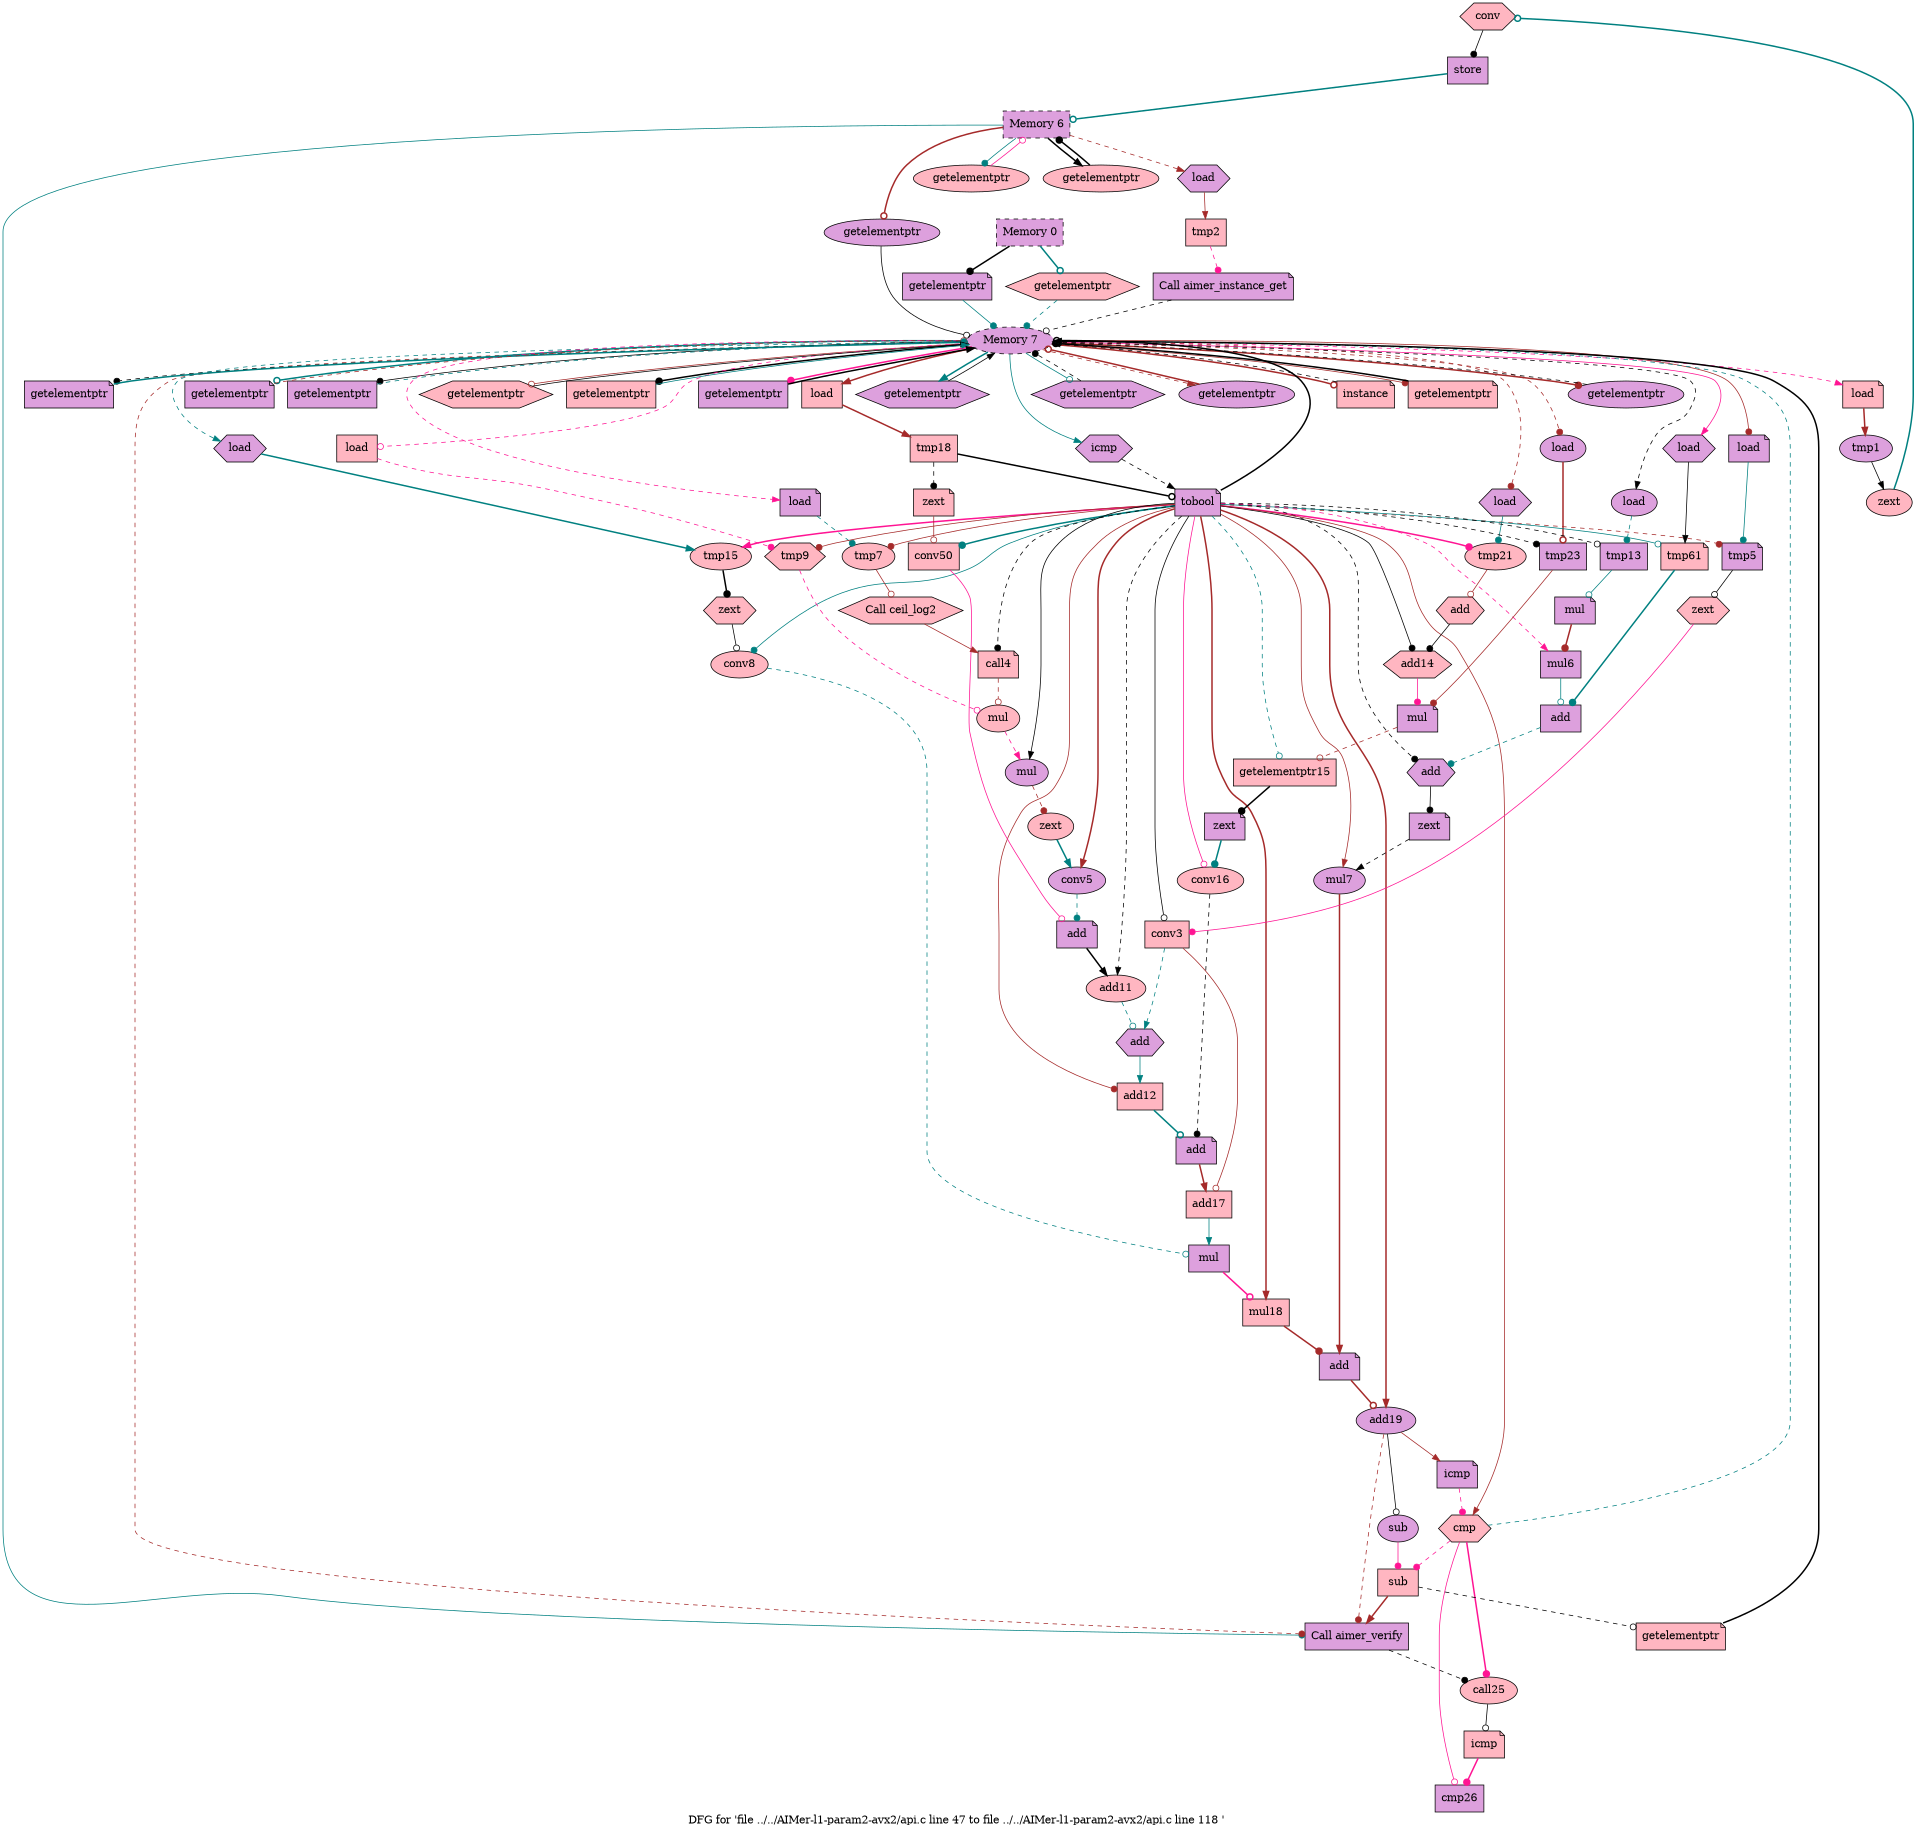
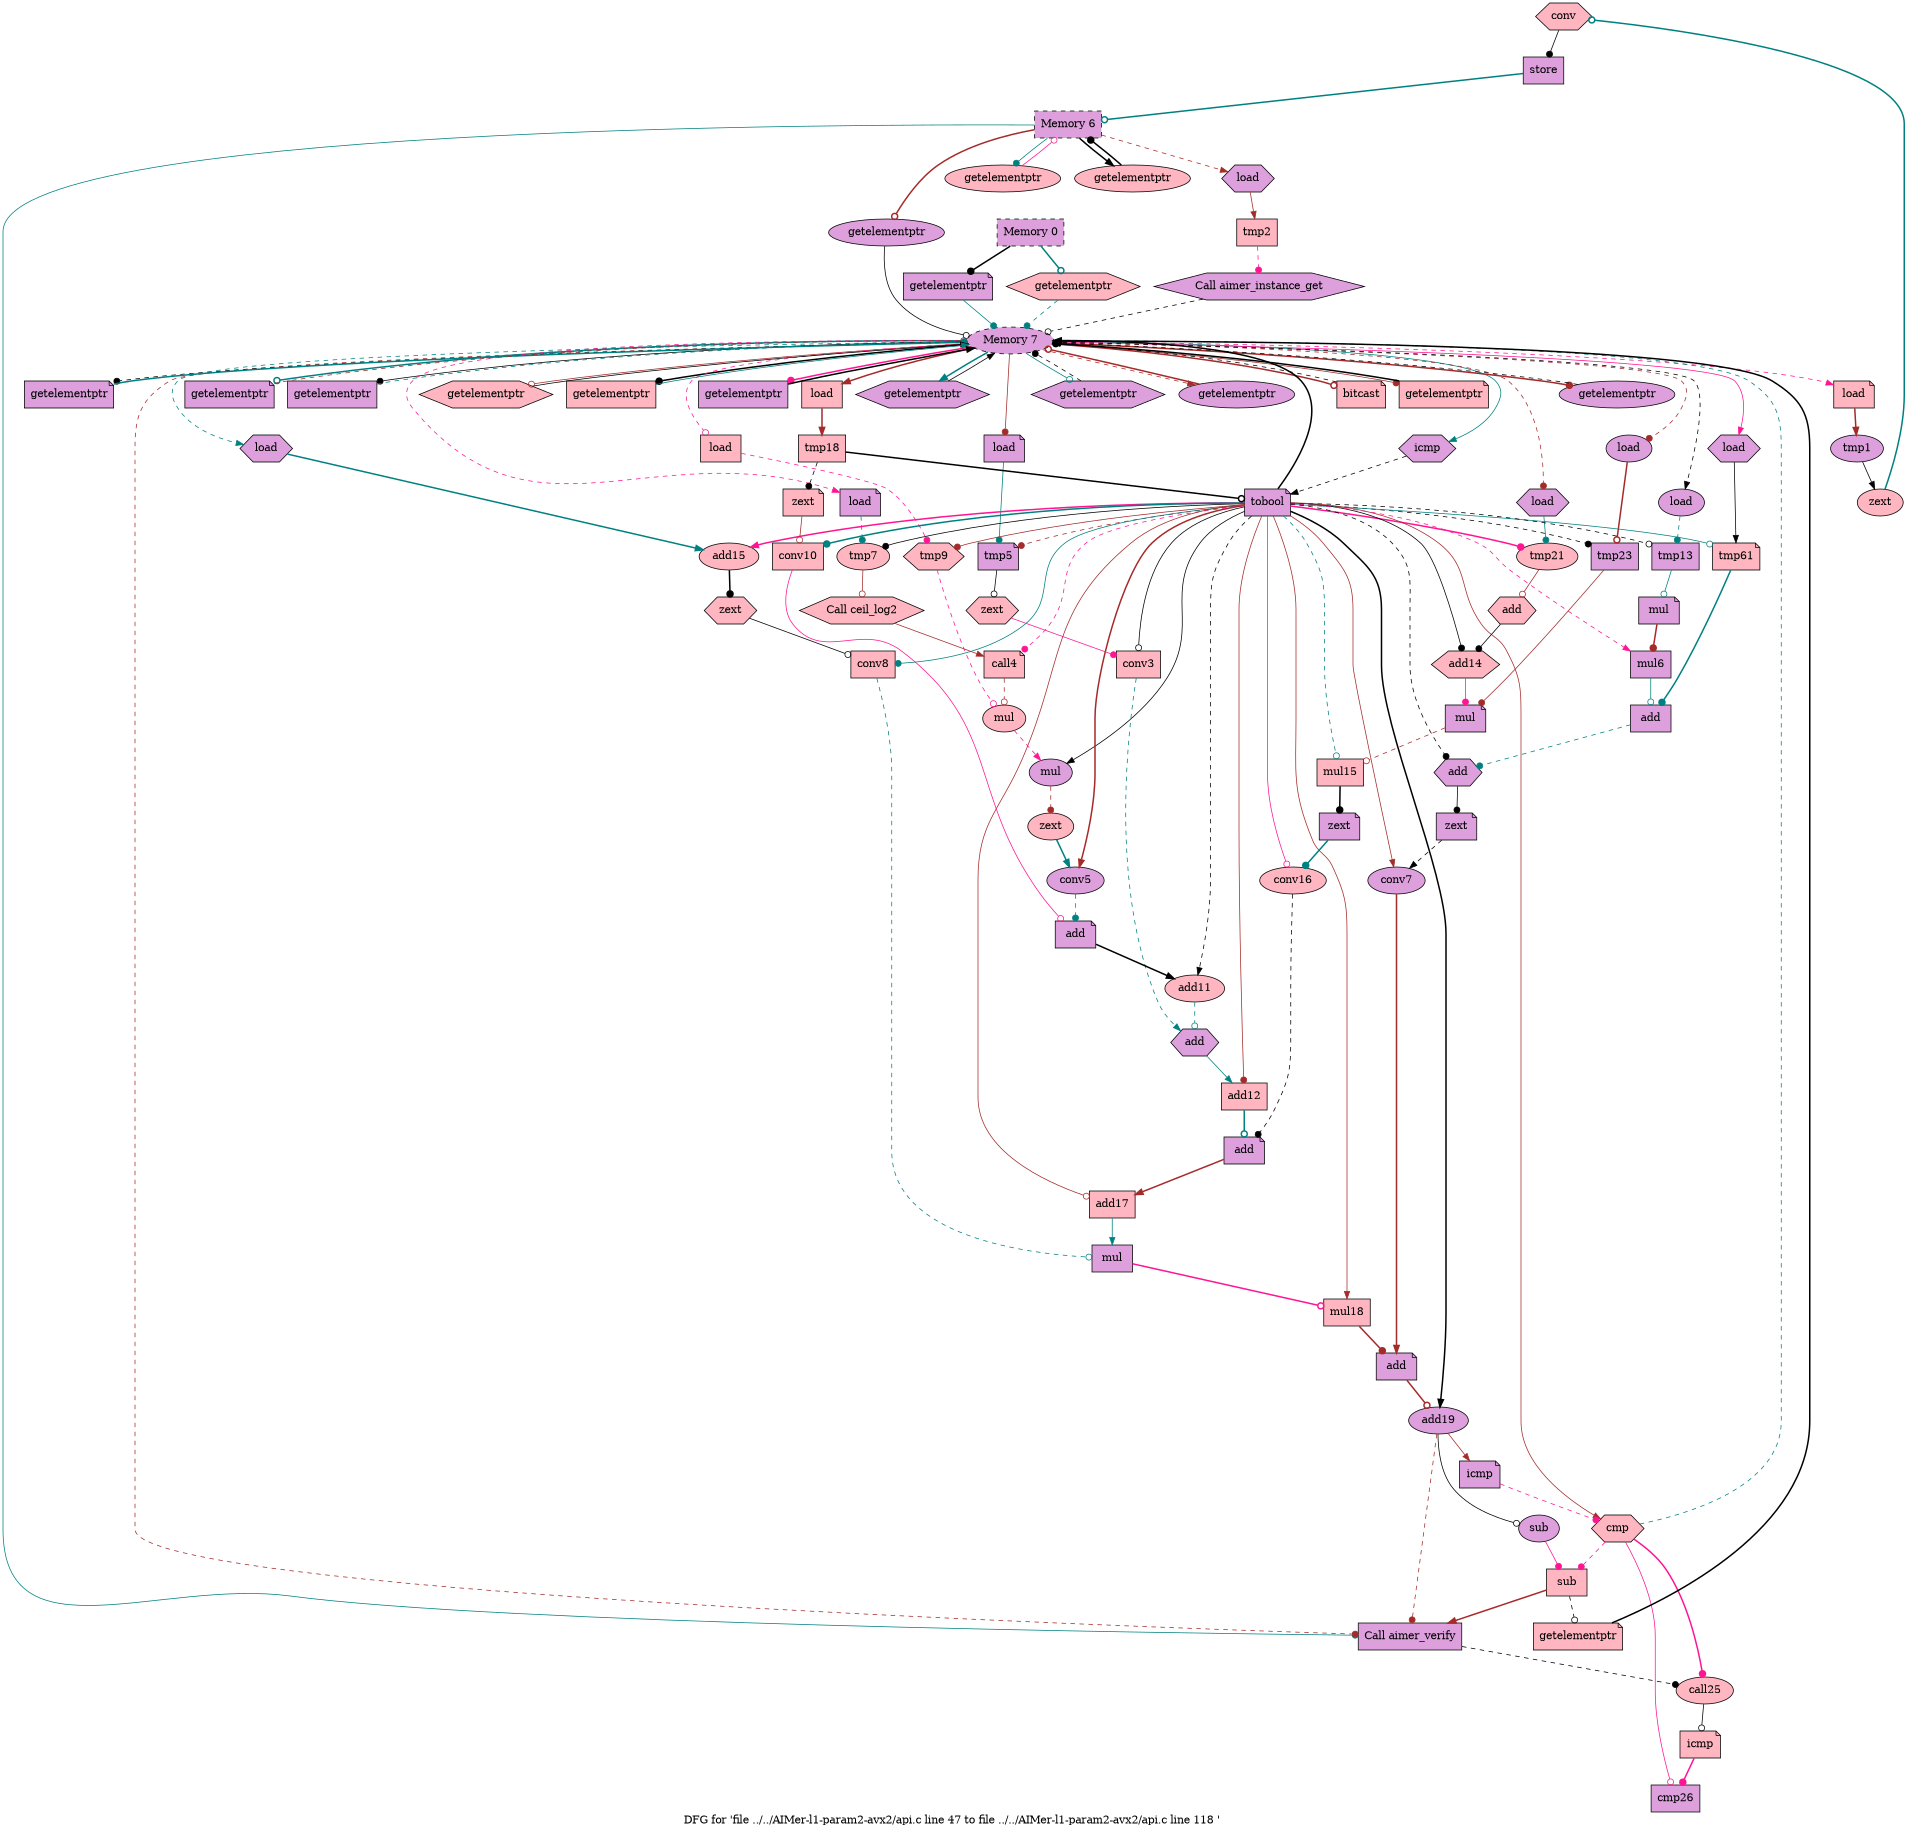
  digraph {
    label="DFG for 'file ../../AIMer-l1-param2-avx2/api.c line 47 to file ../../AIMer-l1-param2-avx2/api.c line 118 ' "
    node [fillcolor=plum shape=box style="solid,filled"]
    edge [arrowhead=dot color=black style=solid]
    n1 [fillcolor=lightpink label=conv shape=hexagon]
    n2 [label=store]
    n3 [label="Memory 6" style="dashed,filled"]
    n4 [label="Call aimer_verify"]
    n5 [label=getelementptr shape=ellipse]
    n6 [label=load shape=hexagon]
    n7 [fillcolor=lightpink label=getelementptr shape=ellipse]
    n8 [fillcolor=lightpink label=getelementptr shape=ellipse]
    n9 [fillcolor=lightpink label=load shape=note]
    n10 [label=tmp1 shape=ellipse]
    n11 [fillcolor=lightpink label=zext shape=ellipse]
    n12 [label=getelementptr shape=note]
    n13 [label="Memory 7" shape=ellipse style="dashed,filled"]
    n14 [label=getelementptr shape=note]
    n15 [label=load shape=hexagon]
    n16 [label=icmp shape=hexagon]
    n17 [label=getelementptr shape=note]
    n18 [label=getelementptr]
    n19 [label=load shape=note]
    n20 [fillcolor=lightpink label=getelementptr shape=hexagon]
    n21 [fillcolor=lightpink label=getelementptr]
    n22 [label=load shape=hexagon]
    n23 [label=getelementptr]
    n24 [label=load shape=ellipse]
    n25 [label=getelementptr shape=hexagon]
    n26 [fillcolor=lightpink label=load]
    n27 [label=getelementptr shape=hexagon]
    n28 [label=getelementptr shape=ellipse]
    n29 [fillcolor=lightpink label=load]
-   n30 [fillcolor=lightpink label=instance shape=note]
+   n30 [fillcolor=lightpink label=bitcast shape=note]
    n31 [fillcolor=lightpink label=getelementptr shape=note]
    n32 [label=load shape=note]
    n33 [label=load shape=hexagon]
    n34 [label=getelementptr shape=ellipse]
    n35 [label=load shape=ellipse]
-   n36 [fillcolor=lightpink label=tmp15 shape=ellipse]
+   n36 [fillcolor=lightpink label=add15 shape=ellipse]
    n37 [label=tobool shape=note]
    n38 [label=tmp5 shape=note]
    n39 [fillcolor=lightpink label=tmp21 shape=ellipse]
    n40 [label=tmp23]
    n41 [fillcolor=lightpink label=tmp18]
    n42 [fillcolor=lightpink label=tmp9 shape=hexagon]
    n43 [fillcolor=lightpink label=call25 shape=ellipse]
    n44 [fillcolor=lightpink label=tmp7 shape=ellipse]
    n45 [fillcolor=lightpink label=tmp61 shape=note]
    n46 [label=tmp13]
    n47 [fillcolor=lightpink label=zext shape=hexagon]
    n48 [label=add shape=hexagon]
-   n49 [label=mul7 shape=ellipse]
+   n49 [label=conv7 shape=ellipse]
    n50 [label=add19 shape=ellipse]
-   n51 [fillcolor=lightpink label=conv8 shape=ellipse]
+   n51 [fillcolor=lightpink label=conv8]
    n52 [fillcolor=lightpink label=mul18]
    n53 [fillcolor=lightpink label=add14 shape=hexagon]
-   n54 [fillcolor=lightpink label=getelementptr15]
-   n55 [fillcolor=lightpink label=conv50]
+   n54 [fillcolor=lightpink label=mul15]
+   n55 [fillcolor=lightpink label=conv10]
    n56 [fillcolor=lightpink label=add11 shape=ellipse]
    n57 [fillcolor=lightpink label=add12]
    n58 [label=mul shape=ellipse]
    n59 [label=conv5 shape=ellipse]
    n60 [fillcolor=lightpink label=call4 shape=note]
    n61 [fillcolor=lightpink label=conv16 shape=ellipse]
    n62 [fillcolor=lightpink label=add17]
    n63 [fillcolor=lightpink label=cmp shape=hexagon]
    n64 [fillcolor=lightpink label=conv3]
    n65 [label=mul6]
    n66 [fillcolor=lightpink label=zext shape=hexagon]
    n67 [fillcolor=lightpink label=add shape=hexagon]
    n68 [label=mul shape=note]
    n69 [fillcolor=lightpink label=zext shape=note]
    n70 [fillcolor=lightpink label=mul shape=ellipse]
    n71 [fillcolor=lightpink label=icmp shape=note]
    n72 [fillcolor=lightpink label="Call ceil_log2" shape=hexagon]
    n73 [label=add]
    n74 [label=mul shape=note]
    n75 [fillcolor=lightpink label=tmp2]
-   n76 [label="Call aimer_instance_get" shape=note]
+   n76 [label="Call aimer_instance_get" shape=hexagon]
    n77 [label="Memory 0" style="dashed,filled"]
    n78 [fillcolor=lightpink label=getelementptr shape=hexagon]
    n79 [label=zext shape=note]
    n80 [label=add shape=note]
    n81 [label=sub shape=ellipse]
    n82 [label=icmp shape=note]
    n83 [label=mul]
    n84 [label=zext shape=note]
    n85 [label=add shape=note]
    n86 [label=add shape=hexagon]
    n87 [label=add shape=note]
    n88 [fillcolor=lightpink label=zext shape=ellipse]
    n89 [fillcolor=lightpink label=sub]
    n90 [label=cmp26]
    n91 [fillcolor=lightpink label=getelementptr shape=note]
    n1 -> n2
    n2 -> n3 [arrowhead=odot color=teal style=bold]
    n3 -> n4 [color=teal]
    n3 -> n5 [arrowhead=odot color=brown style=bold]
    n3 -> n6 [arrowhead=normal color=brown style=dashed]
    n3 -> n7 [color=teal]
    n3 -> n8 [arrowhead=normal style=bold]
    n4 -> n43 [style=dashed]
    n5 -> n13 [arrowhead=odot]
    n6 -> n75 [arrowhead=normal color=brown]
    n7 -> n3 [arrowhead=odot color=deeppink]
    n8 -> n3 [style=bold]
    n9 -> n10 [arrowhead=normal color=brown style=bold]
    n10 -> n11 [arrowhead=normal]
    n11 -> n1 [arrowhead=odot color=teal style=bold]
    n12 -> n13 [color=teal]
    n13 -> n4 [color=brown style=dashed]
    n13 -> n9 [arrowhead=normal color=deeppink style=dashed]
    n13 -> n14 [style=dashed]
    n13 -> n15 [arrowhead=normal color=teal style=dashed]
    n13 -> n16 [arrowhead=normal color=teal]
    n13 -> n17 [arrowhead=odot color=teal style=bold]
    n13 -> n18
    n13 -> n19 [color=brown]
    n13 -> n20 [arrowhead=odot color=brown]
    n13 -> n21 [style=bold]
    n13 -> n22 [color=brown style=dashed]
    n13 -> n23 [color=deeppink style=bold]
    n13 -> n24 [color=brown style=dashed]
    n13 -> n25 [arrowhead=normal color=teal style=bold]
    n13 -> n26 [arrowhead=normal color=brown style=bold]
    n13 -> n27 [arrowhead=odot color=teal]
    n13 -> n28 [arrowhead=normal color=brown style=dashed]
    n13 -> n29 [arrowhead=odot color=deeppink style=dashed]
    n13 -> n30 [arrowhead=odot color=brown style=bold]
    n13 -> n31 [color=brown]
    n13 -> n32 [arrowhead=normal color=deeppink style=dashed]
    n13 -> n33 [arrowhead=normal color=deeppink]
    n13 -> n34 [color=brown style=bold]
    n13 -> n35 [arrowhead=normal style=dashed]
    n14 -> n13 [color=teal style=bold]
    n15 -> n36 [arrowhead=normal color=teal style=bold]
    n16 -> n37 [arrowhead=normal style=dashed]
    n17 -> n13 [arrowhead=odot color=brown style=dashed]
    n18 -> n13 [arrowhead=odot color=teal style=dashed]
    n19 -> n38 [color=teal]
    n20 -> n13 [arrowhead=normal]
    n21 -> n13 [arrowhead=normal color=teal]
    n22 -> n39 [color=teal]
    n23 -> n13 [arrowhead=normal style=bold]
    n24 -> n40 [arrowhead=odot color=brown style=bold]
    n25 -> n13 [arrowhead=normal]
    n26 -> n41 [arrowhead=normal color=brown style=bold]
    n27 -> n13 [style=dashed]
    n28 -> n13 [arrowhead=odot color=brown style=bold]
    n29 -> n42 [color=deeppink style=dashed]
    n30 -> n13 [arrowhead=normal style=dashed]
    n31 -> n13 [style=bold]
    n32 -> n44 [color=teal style=dashed]
    n33 -> n45 [arrowhead=normal]
    n34 -> n13 [arrowhead=normal style=dashed]
    n35 -> n46 [color=teal style=dashed]
    n36 -> n47 [style=bold]
-   n37 -> n13 [arrowhead=odot style=bold]
+   n37 -> n13 [arrowhead=normal style=bold]
    n37 -> n36 [arrowhead=normal color=deeppink style=bold]
    n37 -> n38 [color=brown style=dashed]
    n37 -> n39 [color=deeppink style=bold]
    n37 -> n40 [style=dashed]
    n37 -> n42 [color=brown]
-   n37 -> n44 [color=brown]
+   n37 -> n44
    n37 -> n45 [arrowhead=odot color=teal]
    n37 -> n46 [arrowhead=odot style=dashed]
    n37 -> n48 [style=dashed]
    n37 -> n49 [arrowhead=normal color=brown]
-   n37 -> n50 [arrowhead=normal color=brown style=bold]
+   n37 -> n50 [arrowhead=normal style=bold]
    n37 -> n51 [color=teal]
-   n37 -> n52 [arrowhead=normal color=brown style=bold]
+   n37 -> n52 [arrowhead=normal color=brown]
    n37 -> n53
    n37 -> n54 [arrowhead=odot color=teal style=dashed]
    n37 -> n55 [color=teal style=bold]
    n37 -> n56 [arrowhead=normal style=dashed]
    n37 -> n57 [color=brown]
    n37 -> n58 [arrowhead=normal]
    n37 -> n59 [arrowhead=normal color=brown style=bold]
-   n37 -> n60 [style=dashed]
+   n37 -> n60 [color=deeppink style=dashed]
    n37 -> n61 [arrowhead=odot color=deeppink]
-   n64 -> n62 [arrowhead=odot color=brown]
+   n37 -> n62 [arrowhead=odot color=brown]
    n37 -> n63 [arrowhead=normal color=brown]
    n37 -> n64 [arrowhead=odot]
    n37 -> n65 [arrowhead=normal color=deeppink style=dashed]
    n38 -> n66 [arrowhead=odot]
    n39 -> n67 [arrowhead=odot color=brown]
    n40 -> n68 [color=brown]
    n41 -> n37 [arrowhead=odot style=bold]
    n41 -> n69 [style=dashed]
    n42 -> n70 [arrowhead=odot color=deeppink style=dashed]
    n43 -> n71 [arrowhead=odot]
    n44 -> n72 [arrowhead=odot color=brown]
    n45 -> n73 [color=teal style=bold]
    n46 -> n74 [arrowhead=odot color=teal]
    n47 -> n51 [arrowhead=odot]
    n48 -> n79
    n49 -> n80 [arrowhead=normal color=brown style=bold]
    n50 -> n4 [color=brown style=dashed]
    n50 -> n81 [arrowhead=odot]
    n50 -> n82 [arrowhead=normal color=brown]
    n51 -> n83 [arrowhead=odot color=teal style=dashed]
    n52 -> n80 [color=brown style=bold]
    n53 -> n68 [color=deeppink]
    n54 -> n84 [style=bold]
    n55 -> n85 [arrowhead=odot color=deeppink]
    n56 -> n86 [arrowhead=odot color=teal style=dashed]
    n57 -> n87 [arrowhead=odot color=teal style=bold]
    n58 -> n88 [color=brown style=dashed]
    n59 -> n85 [color=teal style=dashed]
    n60 -> n70 [arrowhead=odot color=brown style=dashed]
    n61 -> n87 [style=dashed]
    n62 -> n83 [arrowhead=normal color=teal]
    n63 -> n13 [arrowhead=normal color=teal style=dashed]
    n63 -> n43 [color=deeppink style=bold]
    n63 -> n89 [color=deeppink style=dashed]
    n63 -> n90 [arrowhead=odot color=deeppink]
    n64 -> n86 [arrowhead=normal color=teal style=dashed]
    n65 -> n73 [arrowhead=odot color=teal]
    n66 -> n64 [color=deeppink]
    n67 -> n53
    n68 -> n54 [arrowhead=odot color=brown style=dashed]
    n69 -> n55 [arrowhead=odot color=brown]
    n70 -> n58 [arrowhead=normal color=deeppink style=dashed]
    n71 -> n90 [color=deeppink style=bold]
    n72 -> n60 [arrowhead=normal color=brown]
    n73 -> n48 [color=teal style=dashed]
    n74 -> n65 [color=brown style=bold]
    n75 -> n76 [color=deeppink style=dashed]
    n76 -> n13 [arrowhead=odot style=dashed]
    n77 -> n12 [style=bold]
    n77 -> n78 [arrowhead=odot color=teal style=bold]
    n78 -> n13 [color=teal style=dashed]
    n79 -> n49 [arrowhead=normal style=dashed]
    n80 -> n50 [arrowhead=odot color=brown style=bold]
    n81 -> n89 [color=deeppink]
    n82 -> n63 [color=deeppink style=dashed]
    n83 -> n52 [arrowhead=odot color=deeppink style=bold]
    n84 -> n61 [color=teal style=bold]
    n85 -> n56 [arrowhead=normal style=bold]
    n86 -> n57 [arrowhead=normal color=teal]
    n87 -> n62 [arrowhead=normal color=brown style=bold]
    n88 -> n59 [arrowhead=normal color=teal style=bold]
    n89 -> n4 [arrowhead=normal color=brown style=bold]
    n89 -> n91 [arrowhead=odot style=dashed]
    n91 -> n13 [arrowhead=normal style=bold]
  }
